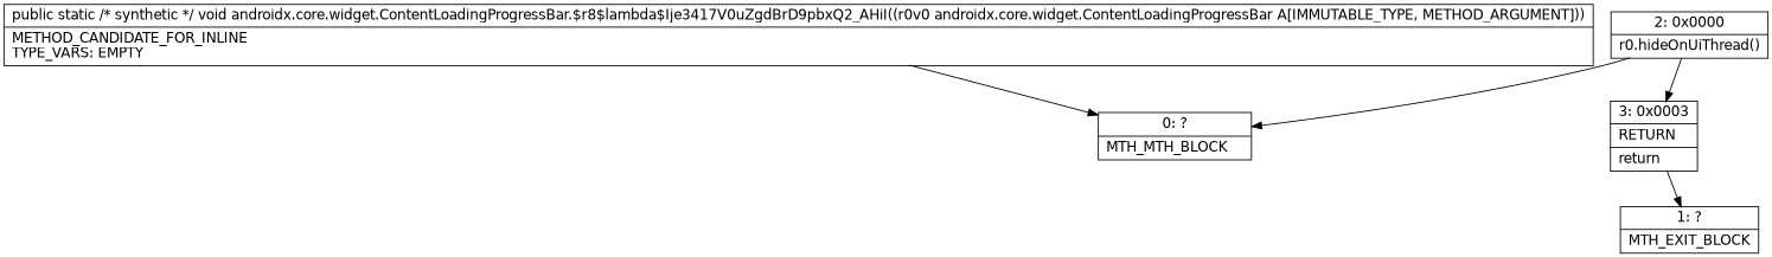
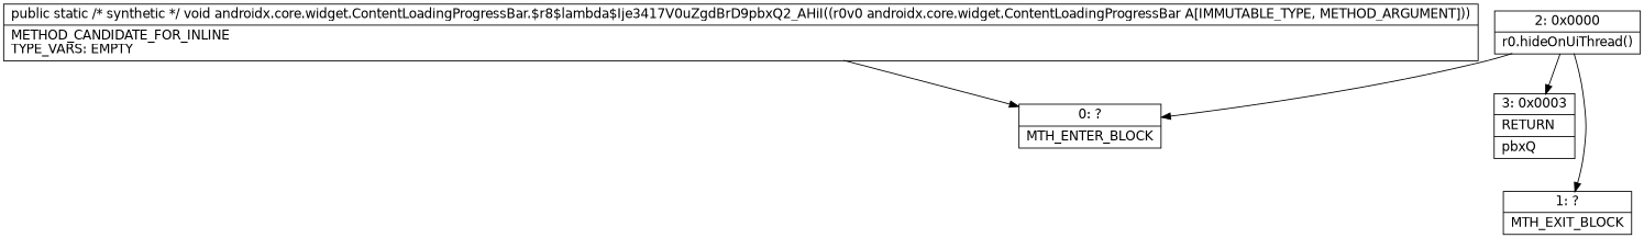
  digraph {
    fontname="DejaVu Sans"
    node [fontname="DejaVu Sans" shape=record]
    edge [fontname="DejaVu Sans"]
-   n1 [label="{0\:\ ?|MTH_MTH_BLOCK\l}"]
+   n1 [label="{0\:\ ?|MTH_ENTER_BLOCK\l}"]
    n2 [label="{2\:\ 0x0000|r0.hideOnUiThread()\l}"]
-   n3 [label="{3\:\ 0x0003|RETURN\l|return\l}"]
+   n3 [label="{3\:\ 0x0003|RETURN\l|pbxQ\l}"]
    n4 [label="{1\:\ ?|MTH_EXIT_BLOCK\l}"]
    n5 [label="{public static \/* synthetic *\/ void androidx.core.widget.ContentLoadingProgressBar.$r8$lambda$Ije3417V0uZgdBrD9pbxQ2_AHiI((r0v0 androidx.core.widget.ContentLoadingProgressBar A[IMMUTABLE_TYPE, METHOD_ARGUMENT]))  | METHOD_CANDIDATE_FOR_INLINE\lTYPE_VARS: EMPTY\l}"]
    n2 -> n1
    n2 -> n3
-   n3 -> n4
+   n2 -> n4
    n5 -> n1
  }
